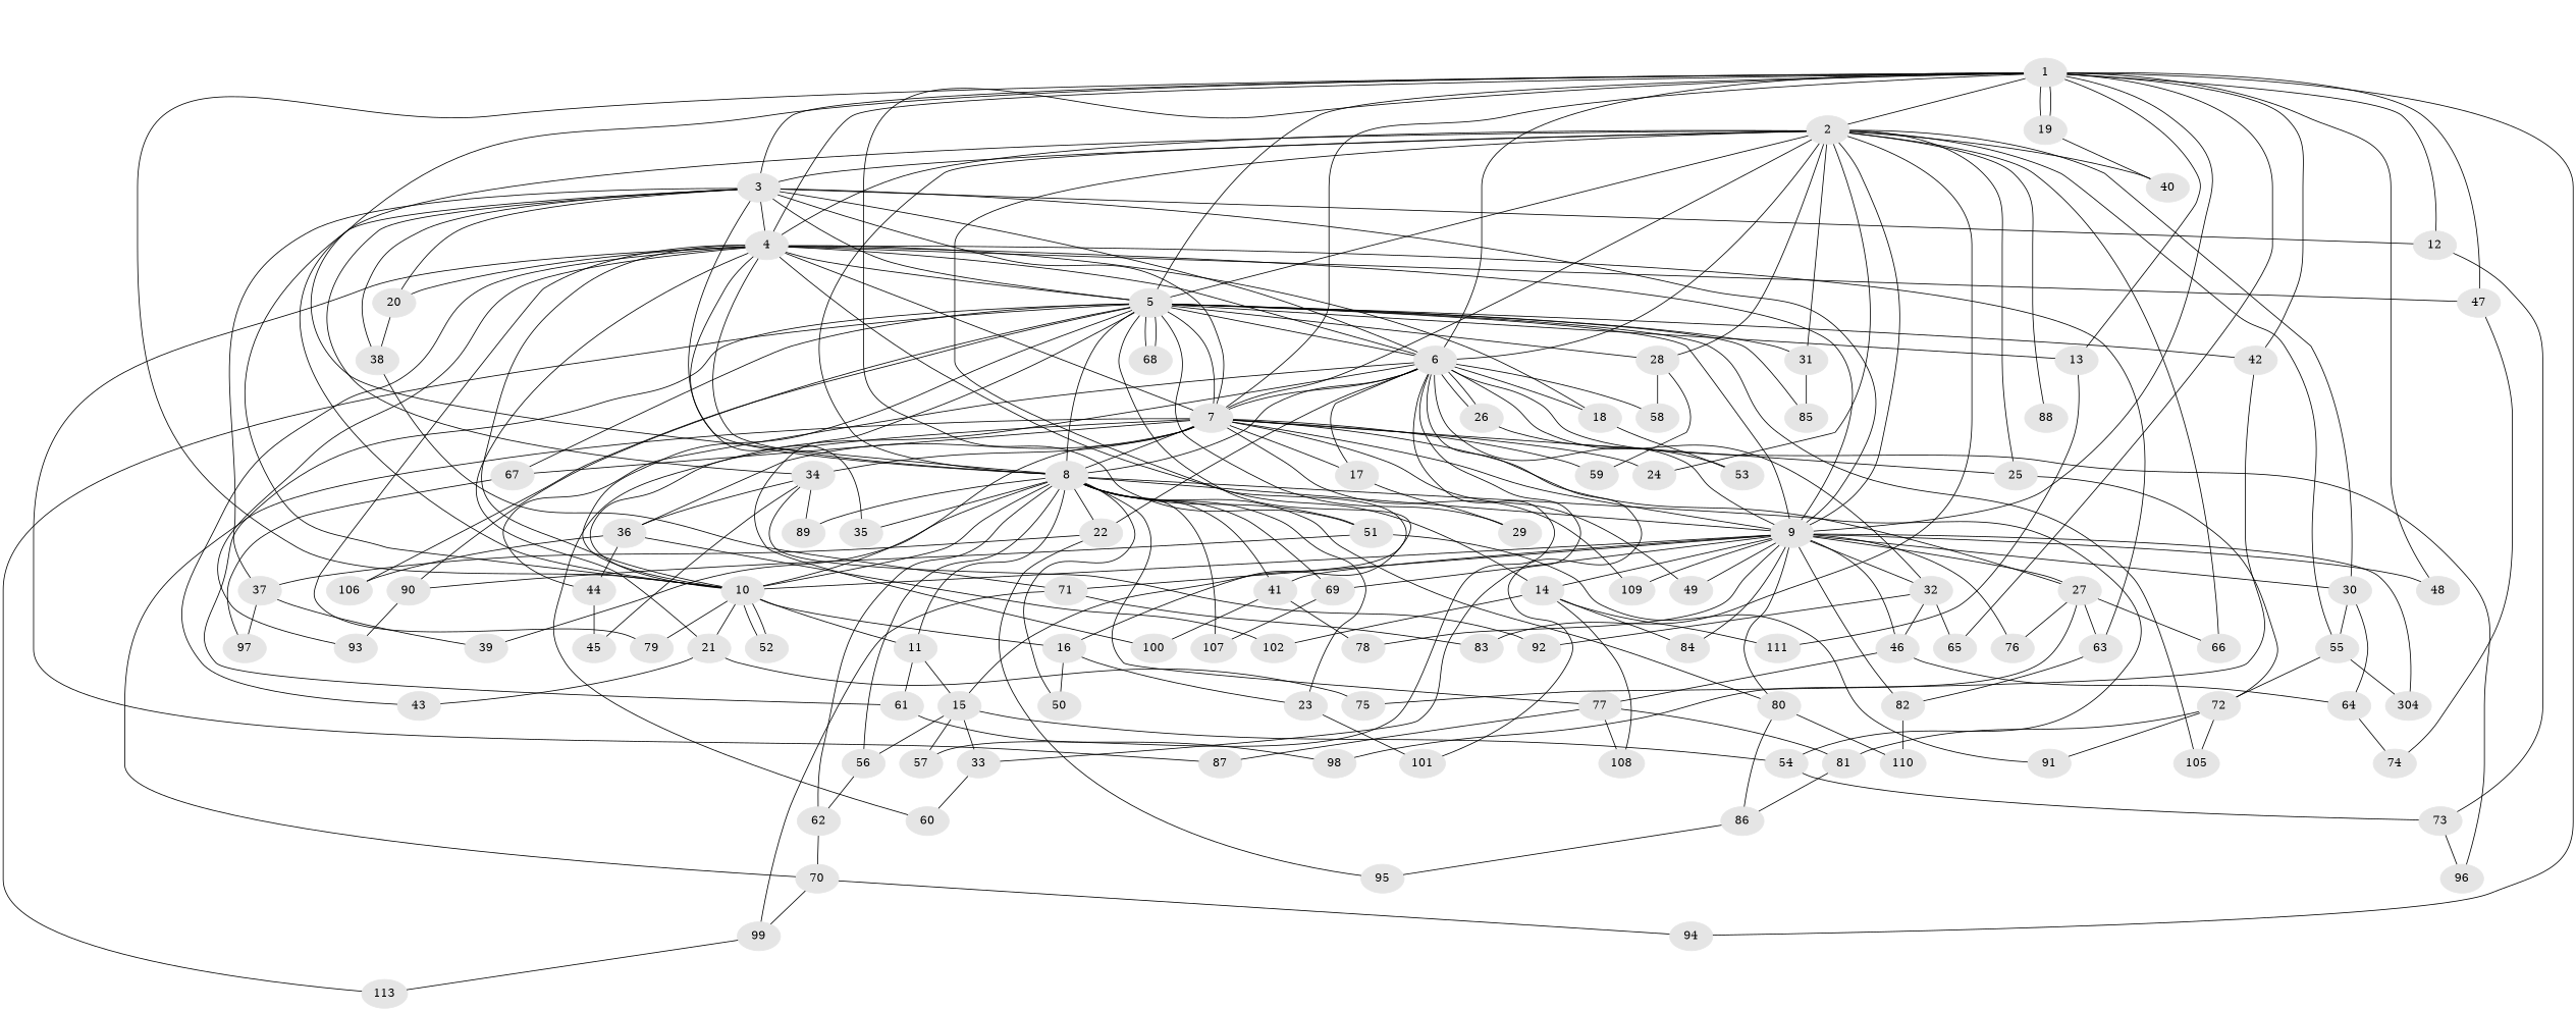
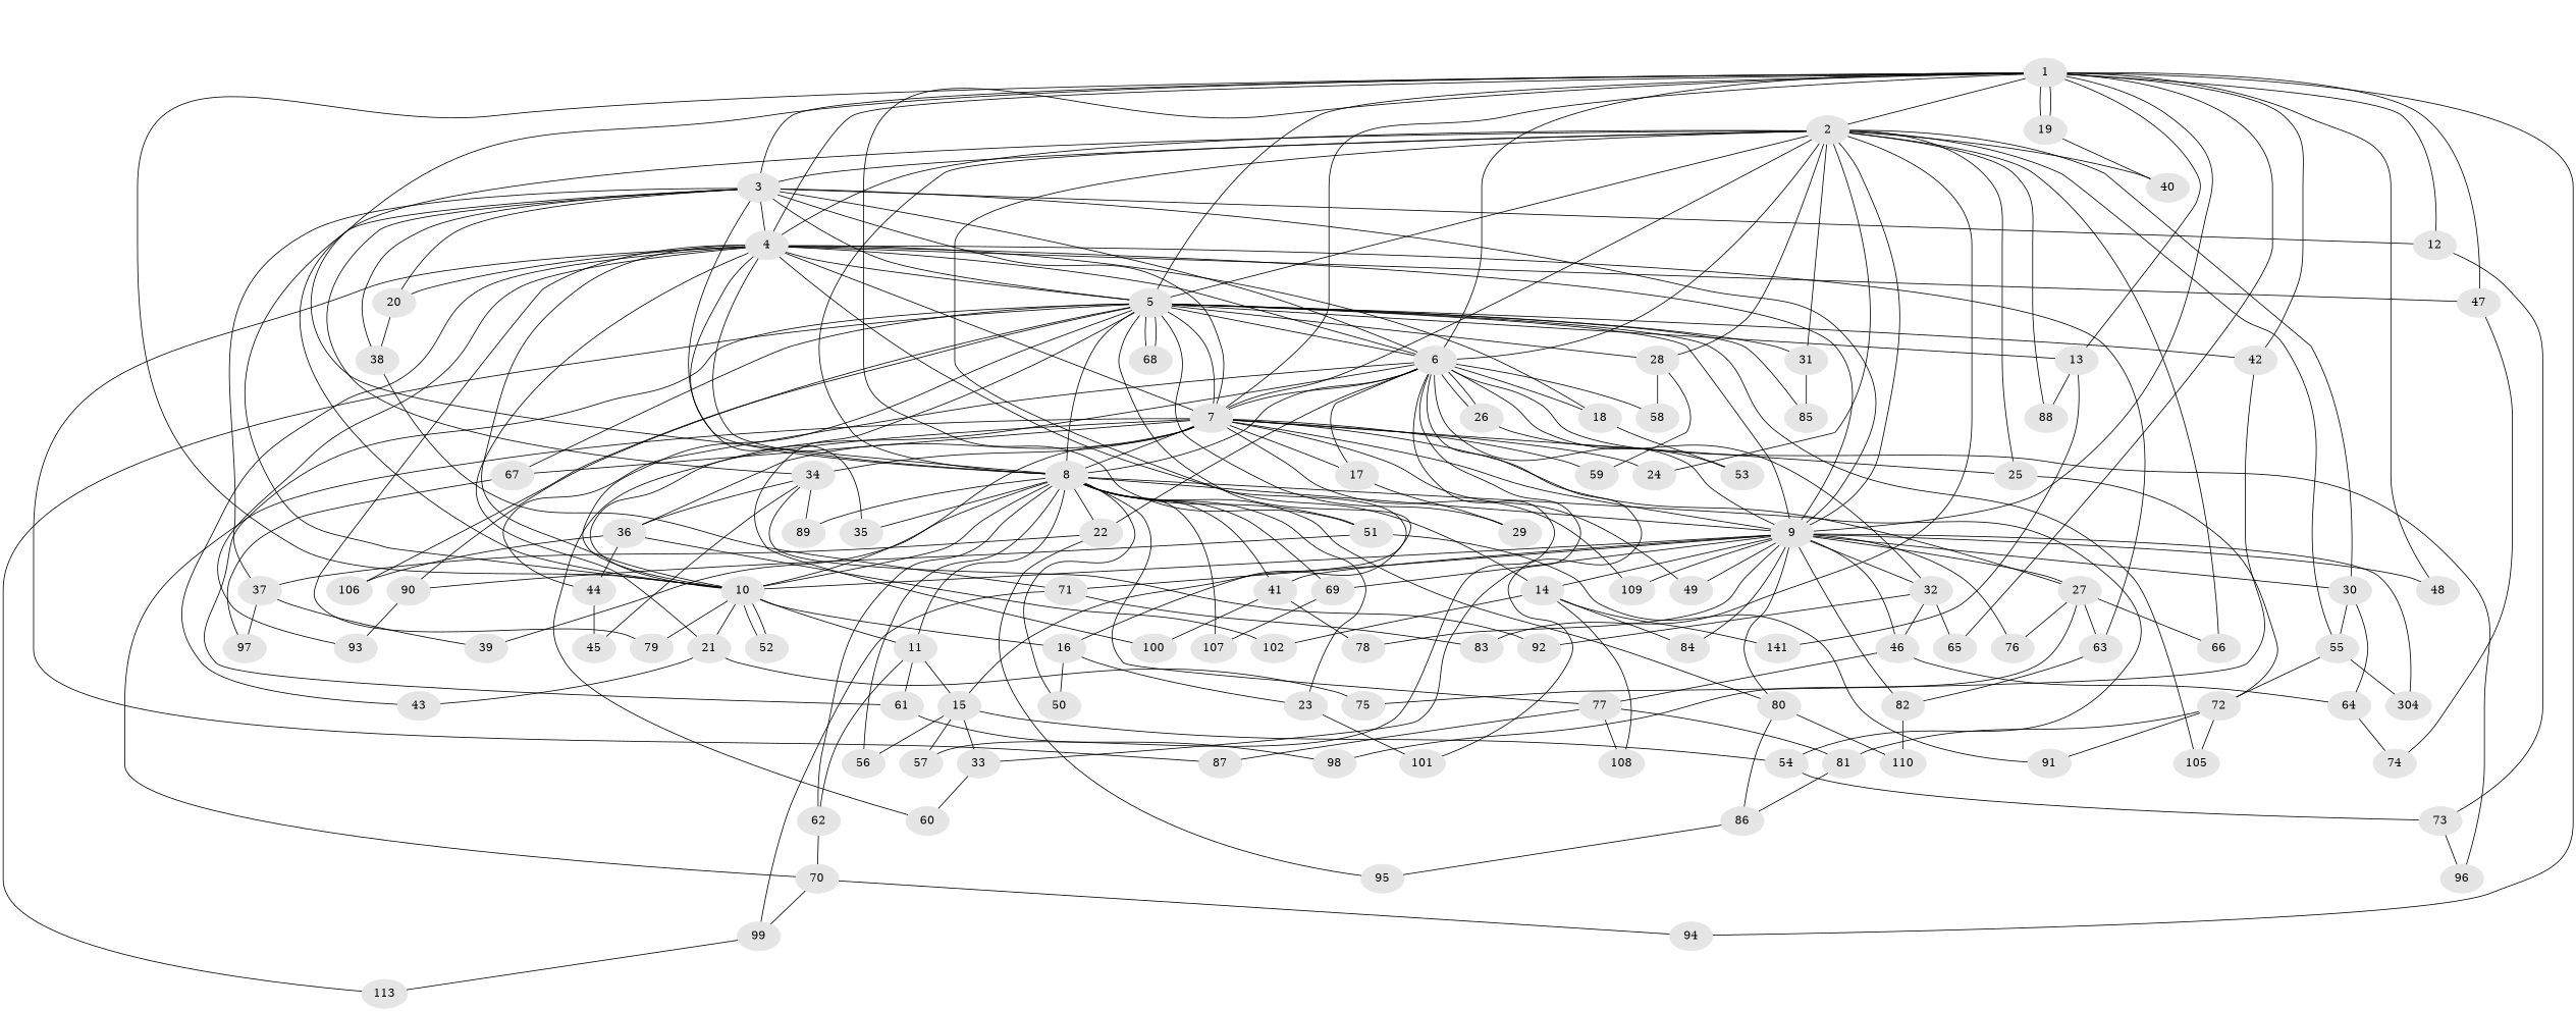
  graph {
    node [color=gray90 style=filled]
    1
    2
    3
    4
    5
    6
    7
    8
    9
    10
    12
    13
    19
    42
    47
    48
    51
    65
    94
    16
    24
    25
    28
    30
    31
    40
    55
    66
    83
    88
    20
    34
    37
    38
    14
    18
    21
    35
    43
    63
    79
    87
    93
    15
    29
    61
    67
    68
    85
    90
    100
    n52 [label=113]
    105
    106
    17
    22
    26
    32
    33
    44
    57
    58
    96
    101
    27
    36
    49
    59
    60
    70
    109
    11
    23
    39
    41
    50
    54
    56
    62
    69
    77
    80
    89
    107
    46
    71
    76
    78
    82
    84
    n91 [label=304]
    52
    73
-   111
+   111 [label=141]
    75
    74
    91
    72
    64
    92
    45
    97
    102
    108
    53
    98
    95
    99
    81
    86
    110
    1 -- 2
    1 -- 3
    1 -- 4
    1 -- 5
    1 -- 6
    1 -- 7
    1 -- 8
    1 -- 9
    1 -- 10
    1 -- 12
    1 -- 13
    1 -- 19
    1 -- 19
    1 -- 42
    1 -- 47
    1 -- 48
    1 -- 51
    1 -- 65
    1 -- 94
    2 -- 3
    2 -- 4
    2 -- 5
    2 -- 6
    2 -- 7
    2 -- 8
    2 -- 9
    2 -- 10
    2 -- 16
    2 -- 24
    2 -- 25
    2 -- 28
    2 -- 30
    2 -- 31
    2 -- 40
    2 -- 55
    2 -- 66
    2 -- 83
    2 -- 88
    3 -- 4
    3 -- 5
    3 -- 6
    3 -- 7
    3 -- 8
    3 -- 9
    3 -- 10
    3 -- 12
    3 -- 20
    3 -- 34
    3 -- 37
    3 -- 38
    4 -- 5
    4 -- 6
    4 -- 7
    4 -- 8
    4 -- 9
    4 -- 10
    4 -- 47
    4 -- 20
    4 -- 14
    4 -- 18
    4 -- 21
    4 -- 35
    4 -- 43
    4 -- 63
    4 -- 79
    4 -- 87
    4 -- 93
    5 -- 6
    5 -- 7
    5 -- 8
    5 -- 9
    5 -- 10
    5 -- 13
    5 -- 42
    5 -- 28
    5 -- 31
    5 -- 15
    5 -- 29
    5 -- 61
    5 -- 67
    5 -- 68
    5 -- 68
    5 -- 85
    5 -- 90
    5 -- 100
    5 -- n52
    5 -- 105
    5 -- 106
    6 -- 7
    6 -- 8
    6 -- 9
    6 -- 10
    6 -- 18
    6 -- 17
    6 -- 22
    6 -- 26
    6 -- 26
    6 -- 32
    6 -- 33
    6 -- 44
    6 -- 57
    6 -- 58
    6 -- 96
    6 -- 101
    7 -- 8
    7 -- 9
    7 -- 10
    7 -- 24
    7 -- 25
    7 -- 34
    7 -- 67
    7 -- 17
    7 -- 27
    7 -- 36
    7 -- 49
    7 -- 59
    7 -- 60
    7 -- 70
    7 -- 109
    8 -- 9
    8 -- 10
    8 -- 51
    8 -- 35
    8 -- 22
    8 -- 11
    8 -- 23
    8 -- 39
    8 -- 41
    8 -- 50
    8 -- 54
    8 -- 56
    8 -- 62
    8 -- 69
    8 -- 77
    8 -- 80
    8 -- 89
    8 -- 107
    9 -- 10
    9 -- 48
    9 -- 30
    9 -- 14
    9 -- 32
    9 -- 27
    9 -- 49
    9 -- 109
    9 -- 41
    9 -- 69
    9 -- 80
    9 -- 46
    9 -- 71
    9 -- 76
    9 -- 78
    9 -- 82
    9 -- 84
    9 -- n91
    10 -- 16
    10 -- 21
    10 -- 79
    10 -- 11
    10 -- 52
    10 -- 52
    12 -- 73
+   13 -- 88
    13 -- 111
    19 -- 40
    42 -- 75
    47 -- 74
    51 -- 90
    51 -- 91
    16 -- 23
    16 -- 50
    25 -- 72
    28 -- 58
    28 -- 59
    30 -- 55
    30 -- 64
    31 -- 85
    55 -- n91
    55 -- 72
    20 -- 38
    34 -- 36
    34 -- 89
    34 -- 92
    34 -- 45
    37 -- 39
    37 -- 97
    38 -- 71
    14 -- 84
    14 -- 111
    14 -- 102
    14 -- 108
    18 -- 53
    21 -- 43
    21 -- 75
    63 -- 82
    15 -- 33
    15 -- 57
    15 -- 54
    15 -- 56
    61 -- 98
    67 -- 97
    90 -- 93
    17 -- 29
    22 -- 37
    22 -- 95
    26 -- 53
    32 -- 65
    32 -- 46
    32 -- 92
    33 -- 60
    44 -- 45
    27 -- 66
    27 -- 63
    27 -- 76
    27 -- 98
    36 -- 106
    36 -- 44
    36 -- 102
    70 -- 94
    70 -- 99
    11 -- 15
    11 -- 61
    23 -- 101
    41 -- 100
    41 -- 78
    54 -- 73
-   56 -- 62
+   11 -- 62
    62 -- 70
    69 -- 107
    77 -- 87
    77 -- 108
    77 -- 81
    80 -- 86
    80 -- 110
    46 -- 77
    46 -- 64
    71 -- 83
    71 -- 99
    82 -- 110
    73 -- 96
    72 -- 105
    72 -- 91
    72 -- 81
    64 -- 74
    99 -- n52
    81 -- 86
    86 -- 95
  }
